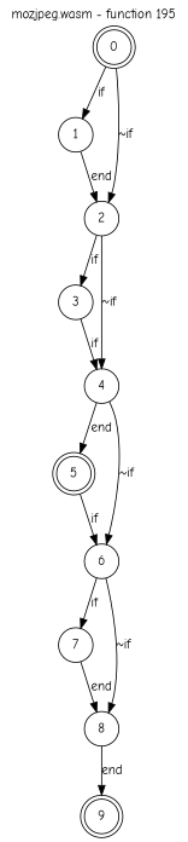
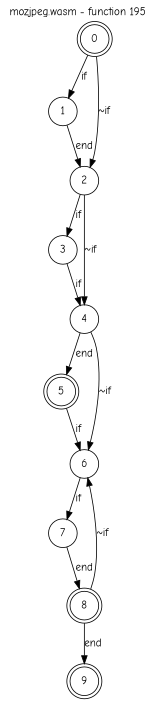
  digraph {
    fontname="Comic Neue"
    label="mozjpeg.wasm - function 195"
    labelfontcolor=black
    labelfontname=Helvetica
    labelfontsize=16
    labelloc=t
    node [fontname="Comic Neue" shape=circle]
    edge [fontname="Comic Neue"]
    0 [shape=doublecircle]
    1
    2
    3
    4
    9 [shape=doublecircle]
    5 [shape=doublecircle]
    6
    7
-   8
+   8 [shape=doublecircle]
    0 -> 1 [label=if]
    0 -> 2 [label="~if"]
    1 -> 2 [label=end]
    2 -> 3 [label=if]
    2 -> 4 [label="~if"]
    3 -> 4 [label=if]
    4 -> 5 [label=end]
    4 -> 6 [label="~if"]
    5 -> 6 [label=if]
    6 -> 7 [label=if]
-   6 -> 8 [label="~if"]
+   8 -> 6 [label="~if"]
    7 -> 8 [label=end]
    8 -> 9 [label=end]
  }
